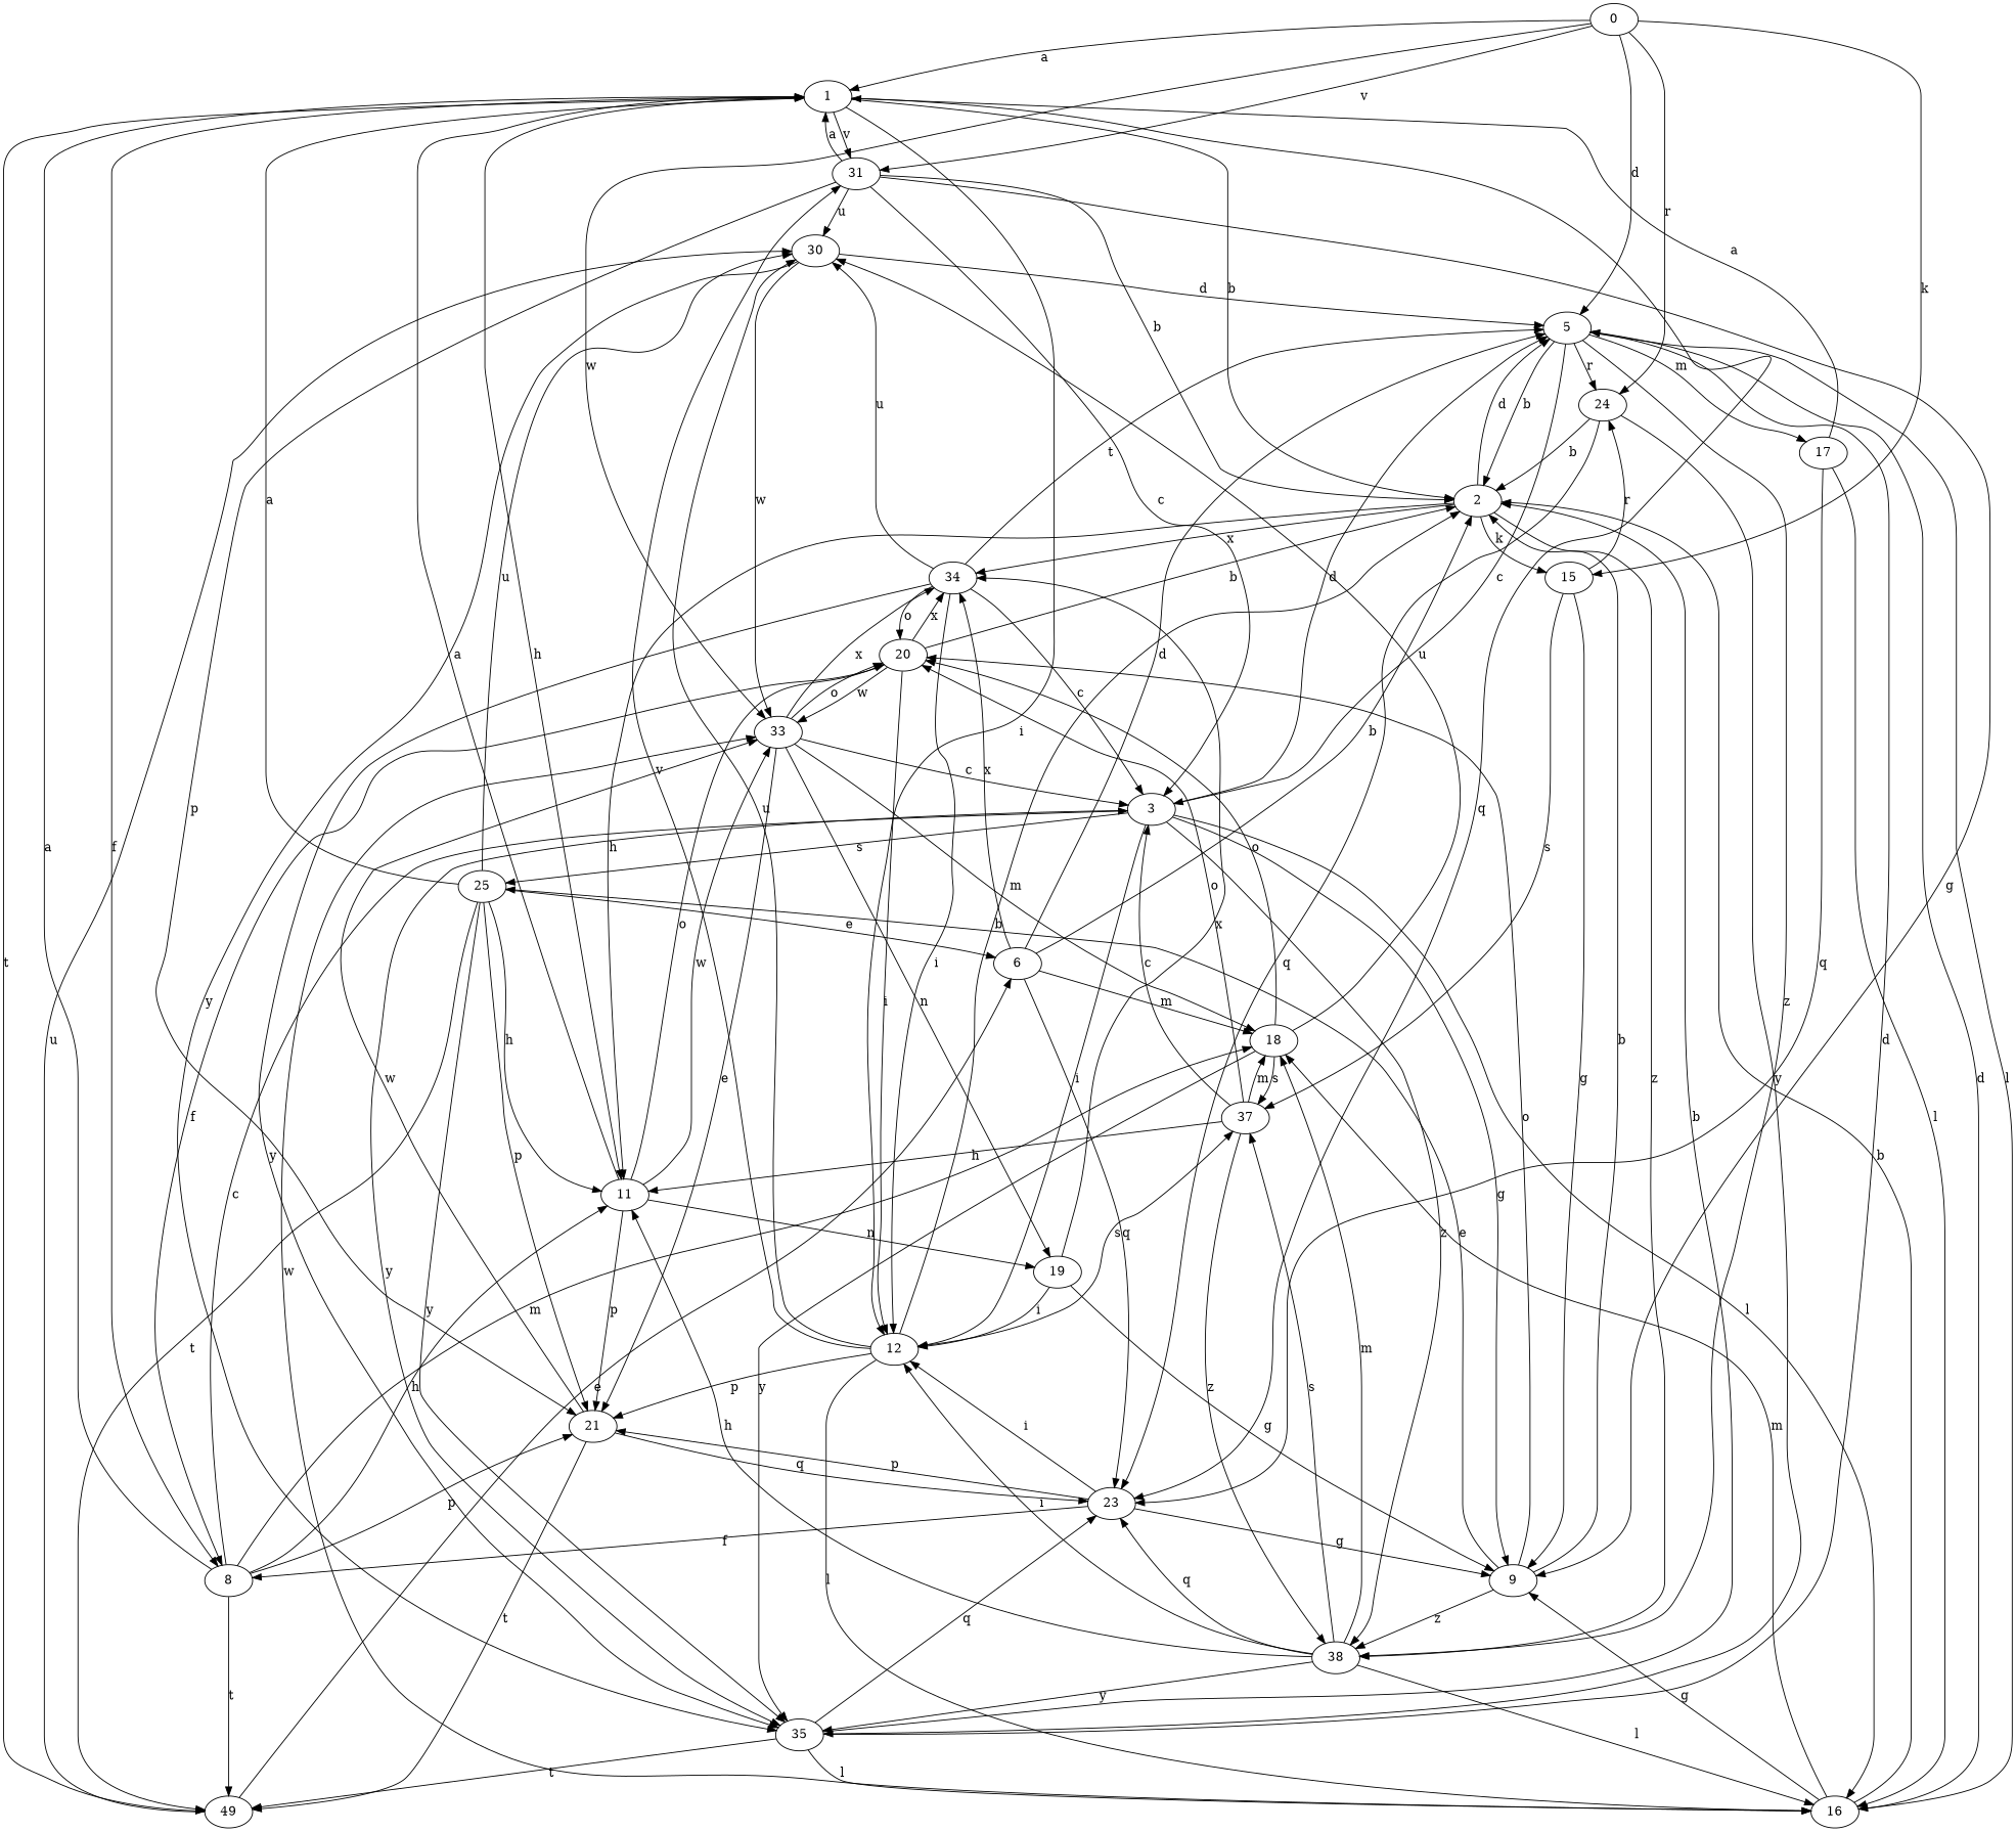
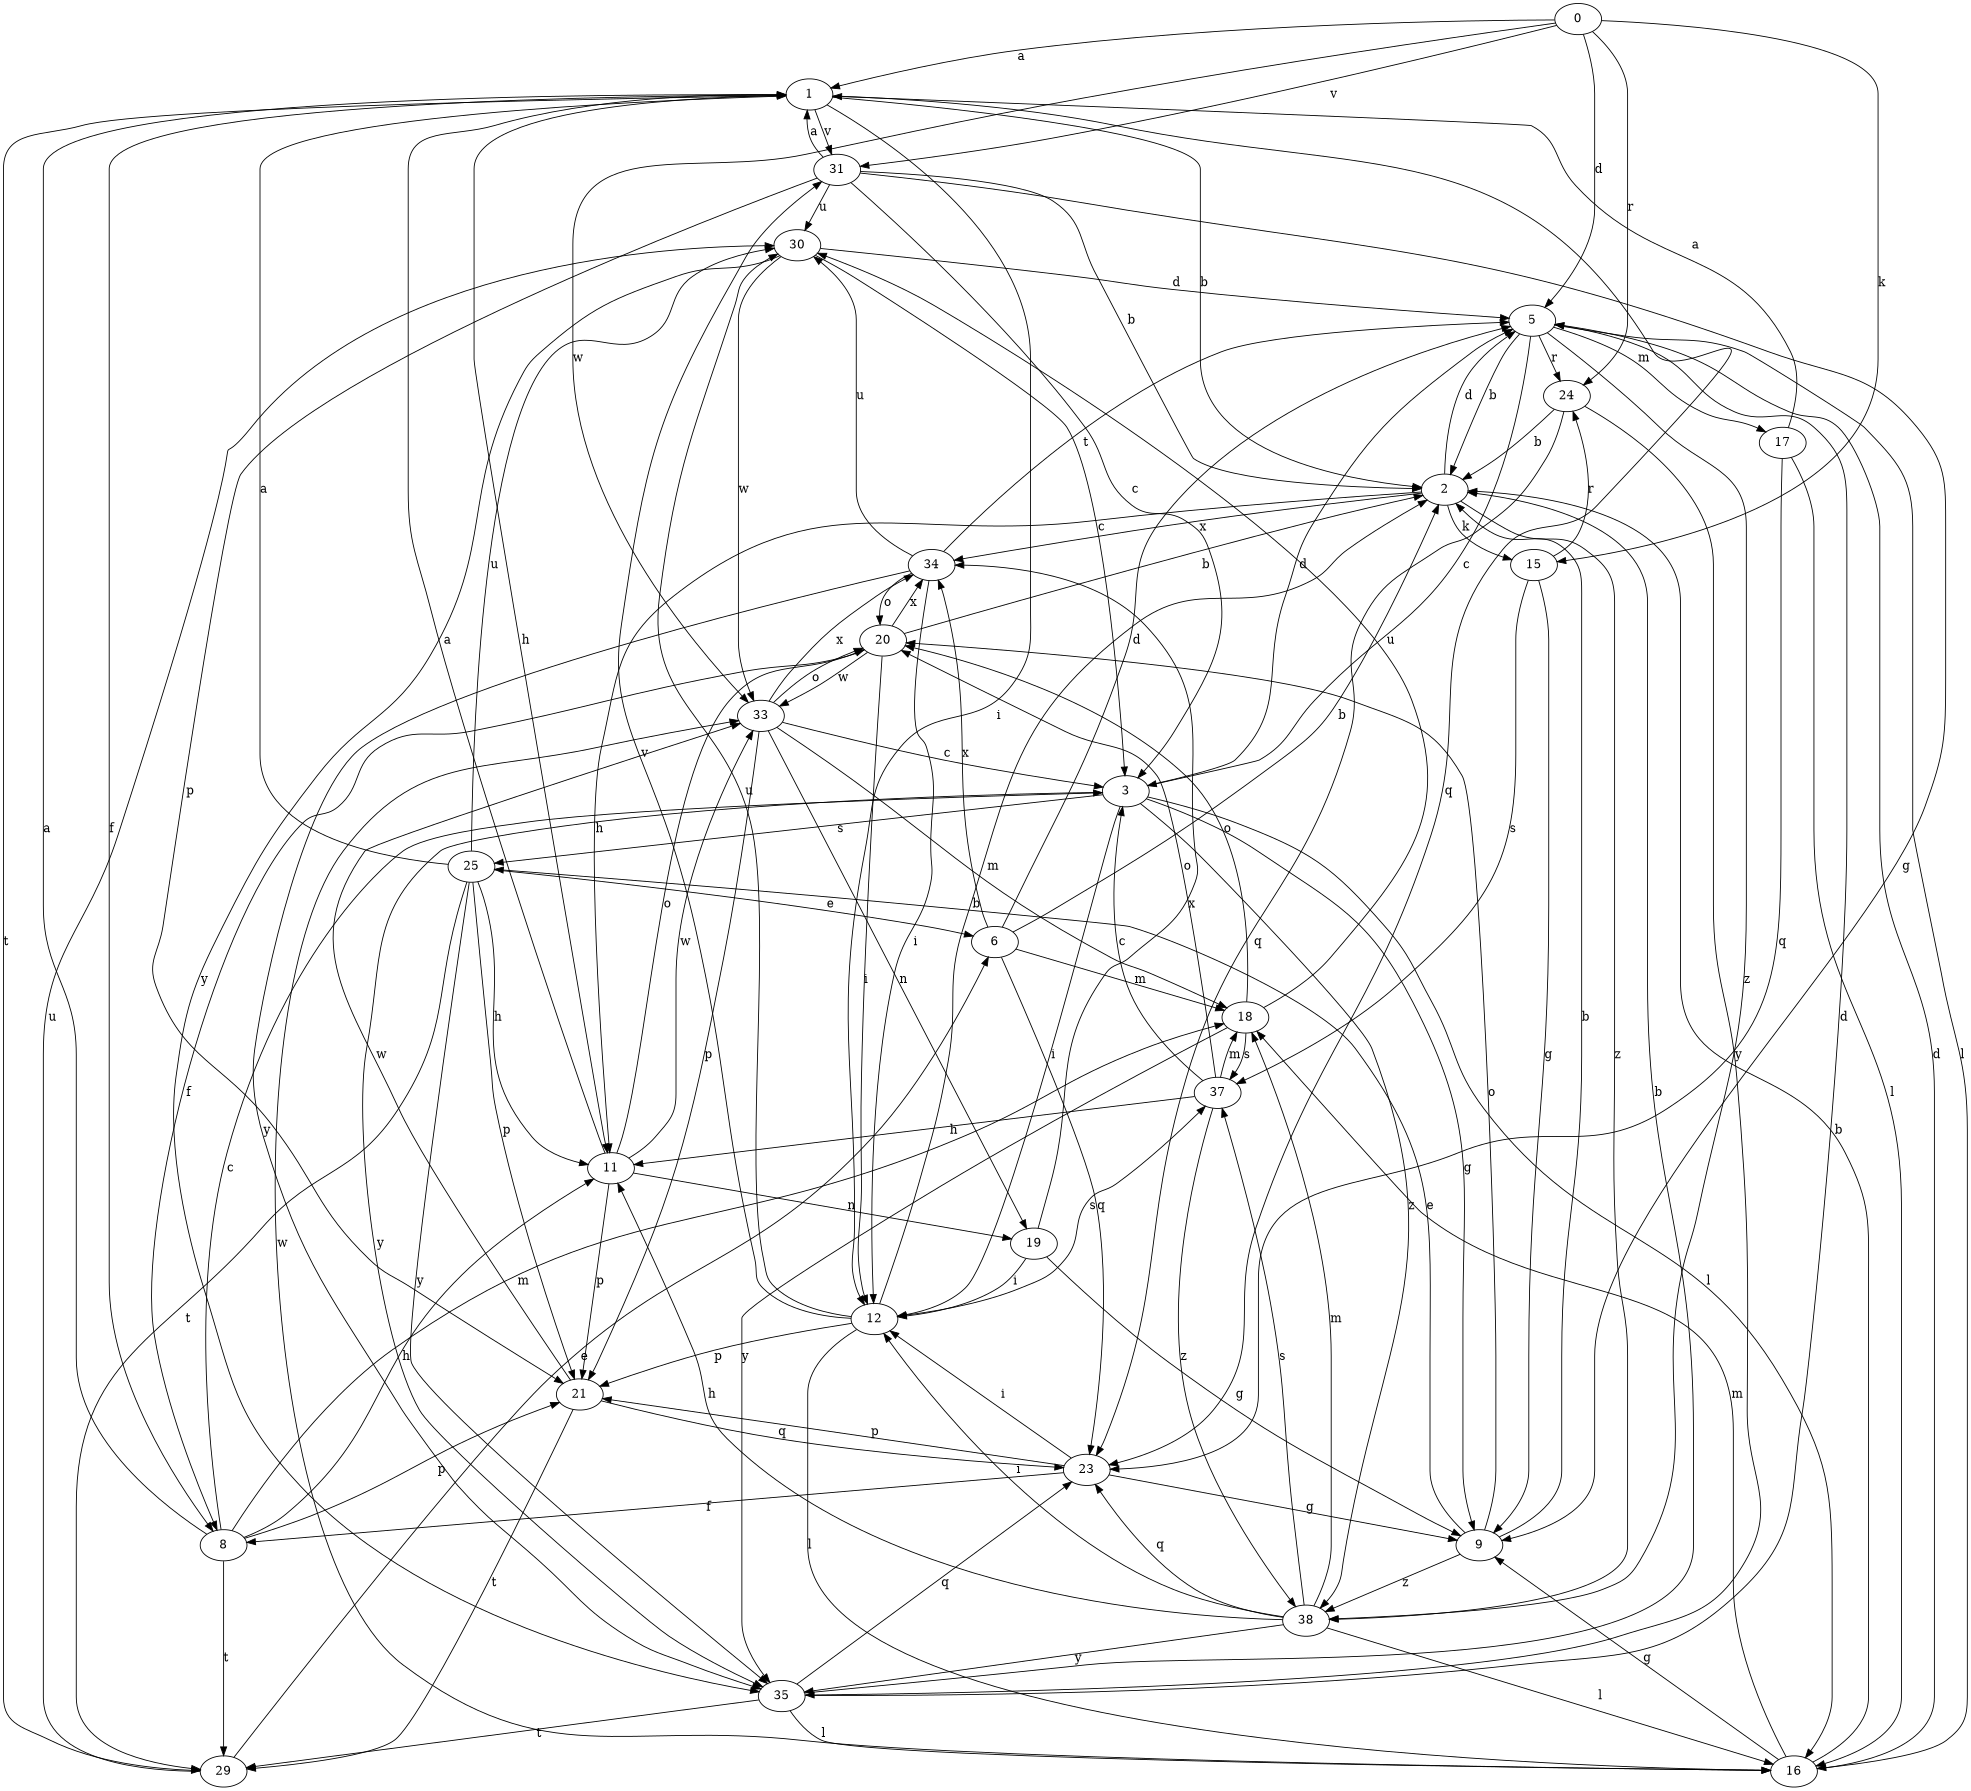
  strict digraph {
    0
    1
    5
    15
    24
    31
    33
    2
    8
    11
    12
    23
-   29 [label=49]
+   29
    38
    3
    16
    17
    9
    n19 [label=37]
    35
    21
    30
    34
    18
    20
    19
    6
    25
    0 -> 1 [label=a]
    0 -> 5 [label=d]
    0 -> 15 [label=k]
    0 -> 24 [label=r]
    0 -> 31 [label=v]
    0 -> 33 [label=w]
    1 -> 31 [label=v]
    1 -> 2 [label=b]
    1 -> 8 [label=f]
    1 -> 11 [label=h]
    1 -> 12 [label=i]
    1 -> 23 [label=q]
    1 -> 29 [label=t]
    5 -> 24 [label=r]
    5 -> 2 [label=b]
    5 -> 38 [label=z]
    5 -> 3 [label=c]
    5 -> 16 [label=l]
    5 -> 17 [label=m]
    15 -> 24 [label=r]
    15 -> 9 [label=g]
    15 -> n19 [label=s]
    24 -> 2 [label=b]
    24 -> 23 [label=q]
    24 -> 35 [label=y]
    31 -> 1 [label=a]
    31 -> 2 [label=b]
    31 -> 3 [label=c]
    31 -> 9 [label=g]
    31 -> 21 [label=p]
    31 -> 30 [label=u]
    33 -> 3 [label=c]
-   33 -> 21 [label=e]
+   33 -> 21 [label=p]
    33 -> 34 [label=x]
    33 -> 18 [label=m]
    33 -> 20 [label=o]
    33 -> 19 [label=n]
    2 -> 5 [label=d]
    2 -> 15 [label=k]
    2 -> 11 [label=h]
    2 -> 38 [label=z]
    2 -> 34 [label=x]
    8 -> 1 [label=a]
    8 -> 11 [label=h]
    8 -> 29 [label=t]
    8 -> 3 [label=c]
    8 -> 21 [label=p]
    8 -> 18 [label=m]
    11 -> 1 [label=a]
    11 -> 33 [label=w]
    11 -> 21 [label=p]
    11 -> 20 [label=o]
    11 -> 19 [label=n]
    12 -> 31 [label=v]
    12 -> 2 [label=b]
    12 -> 16 [label=l]
    12 -> n19 [label=s]
    12 -> 21 [label=p]
    12 -> 30 [label=u]
    23 -> 8 [label=f]
    23 -> 12 [label=i]
    23 -> 9 [label=g]
    23 -> 21 [label=p]
    29 -> 30 [label=u]
    29 -> 6 [label=e]
    38 -> 11 [label=h]
    38 -> 12 [label=i]
    38 -> 23 [label=q]
    38 -> 16 [label=l]
    38 -> n19 [label=s]
    38 -> 35 [label=y]
    38 -> 18 [label=m]
    3 -> 5 [label=d]
    3 -> 12 [label=i]
    3 -> 38 [label=z]
    3 -> 16 [label=l]
    3 -> 9 [label=g]
    3 -> 35 [label=y]
    3 -> 25 [label=s]
    16 -> 5 [label=d]
    16 -> 33 [label=w]
    16 -> 2 [label=b]
    16 -> 9 [label=g]
    16 -> 18 [label=m]
    17 -> 1 [label=a]
    17 -> 23 [label=q]
    17 -> 16 [label=l]
    9 -> 2 [label=b]
    9 -> 38 [label=z]
    9 -> 20 [label=o]
    9 -> 25 [label=e]
    n19 -> 11 [label=h]
    n19 -> 38 [label=z]
    n19 -> 3 [label=c]
    n19 -> 18 [label=m]
    n19 -> 20 [label=o]
    35 -> 5 [label=d]
    35 -> 2 [label=b]
    35 -> 23 [label=q]
    35 -> 29 [label=t]
    35 -> 16 [label=l]
    21 -> 33 [label=w]
    21 -> 23 [label=q]
    21 -> 29 [label=t]
    30 -> 5 [label=d]
    30 -> 33 [label=w]
-   34 -> 3 [label=c]
+   30 -> 3 [label=c]
    30 -> 35 [label=y]
    34 -> 5 [label=t]
    34 -> 12 [label=i]
    34 -> 35 [label=y]
    34 -> 30 [label=u]
    34 -> 20 [label=o]
    18 -> n19 [label=s]
    18 -> 35 [label=y]
    18 -> 30 [label=u]
    18 -> 20 [label=o]
    20 -> 33 [label=w]
    20 -> 2 [label=b]
    20 -> 8 [label=f]
    20 -> 12 [label=i]
    20 -> 34 [label=x]
    19 -> 12 [label=i]
    19 -> 9 [label=g]
    19 -> 34 [label=x]
    6 -> 5 [label=d]
    6 -> 2 [label=b]
    6 -> 23 [label=q]
    6 -> 34 [label=x]
    6 -> 18 [label=m]
    25 -> 1 [label=a]
    25 -> 11 [label=h]
    25 -> 29 [label=t]
    25 -> 35 [label=y]
    25 -> 21 [label=p]
    25 -> 30 [label=u]
    25 -> 6 [label=e]
  }
